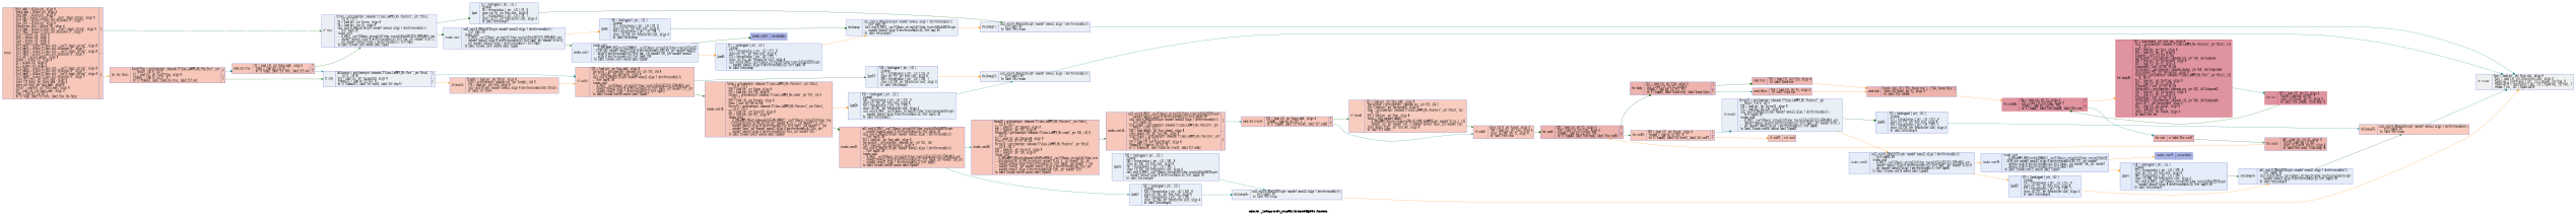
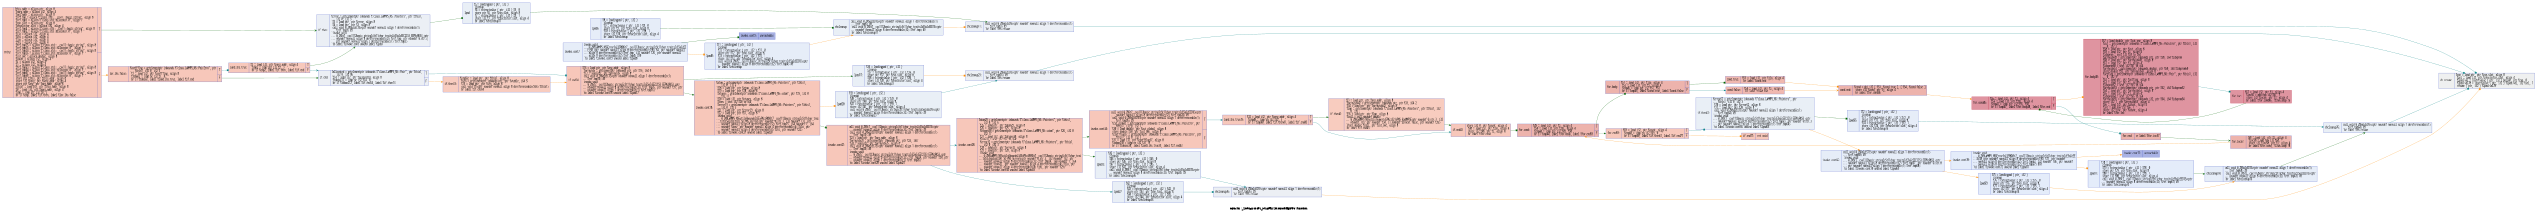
  digraph {
    label="CFG for '_ZN9LAMMPS_NS8PairZero5coeffEiPPc' function"
    rankdir=LR
    node [color="#3d50c3ff" fillcolor="#ec7f6370" fontname=Courier shape=record style=filled]
    edge [arrowhead=box color=darkgreen]
    n1 [label="{entry:\l|  %this.addr = alloca ptr, align 8\l  %narg.addr = alloca i32, align 4\l  %arg.addr = alloca ptr, align 8\l  %ref.tmp = alloca %\"class.std::__cxx11::basic_string\", align 8\l  %ref.tmp3 = alloca %\"class.std::allocator.0\", align 1\l  %exn.slot = alloca ptr, align 8\l  %ehselector.slot = alloca i32, align 4\l  %ref.tmp4 = alloca %\"class.std::__cxx11::basic_string\", align 8\l  %ref.tmp5 = alloca %\"class.std::allocator.0\", align 1\l  %ilo = alloca i32, align 4\l  %ihi = alloca i32, align 4\l  %jlo = alloca i32, align 4\l  %jhi = alloca i32, align 4\l  %ref.tmp15 = alloca %\"class.std::__cxx11::basic_string\", align 8\l  %ref.tmp16 = alloca %\"class.std::allocator.0\", align 1\l  %ref.tmp24 = alloca %\"class.std::__cxx11::basic_string\", align 8\l  %ref.tmp26 = alloca %\"class.std::allocator.0\", align 1\l  %cut_one = alloca double, align 8\l  %count = alloca i32, align 4\l  %i = alloca i32, align 4\l  %j = alloca i32, align 4\l  %ref.tmp63 = alloca %\"class.std::__cxx11::basic_string\", align 8\l  %ref.tmp64 = alloca %\"class.std::allocator.0\", align 1\l  %ref.tmp67 = alloca %\"class.std::__cxx11::basic_string\", align 8\l  %ref.tmp68 = alloca %\"class.std::allocator.0\", align 1\l  store ptr %this, ptr %this.addr, align 8\l  store i32 %narg, ptr %narg.addr, align 4\l  store ptr %arg, ptr %arg.addr, align 8\l  %this1 = load ptr, ptr %this.addr, align 8\l  %0 = load i32, ptr %narg.addr, align 4\l  %cmp = icmp slt i32 %0, 2\l  br i1 %cmp, label %if.then, label %lor.lhs.false\l|{<s0>T|<s1>F}}"]
    n2 [fillcolor="#d1dae970" label="{if.then:\l|  %error = getelementptr inbounds %\"class.LAMMPS_NS::Pointers\", ptr %this1,\l... i32 0, i32 3\l  %3 = load ptr, ptr %error, align 8\l  %4 = load ptr, ptr %3, align 8\l  call void @_ZNSaIcEC1Ev(ptr noundef nonnull align 1 dereferenceable(1)\l... %ref.tmp3) #9\l  invoke void\l... @_ZNSt7__cxx1112basic_stringIcSt11char_traitsIcESaIcEEC2IS3_EEPKcRKS3_(ptr\l... noundef nonnull align 8 dereferenceable(32) %ref.tmp, ptr noundef @.str.3,\l... ptr noundef nonnull align 1 dereferenceable(1) %ref.tmp3)\l          to label %invoke.cont unwind label %lpad\l}"]
    n3 [label="{lor.lhs.false:\l|  %coeffflag = getelementptr inbounds %\"class.LAMMPS_NS::PairZero\", ptr\l... %this1, i32 0, i32 3\l  %1 = load i32, ptr %coeffflag, align 8\l  %tobool = icmp ne i32 %1, 0\l  br i1 %tobool, label %land.lhs.true, label %if.end\l|{<s0>T|<s1>F}}"]
-   n4 [fillcolor="#cedaeb70" label="{invoke.cont:\l|  call void @_ZNSaIcEC1Ev(ptr noundef nonnull align 1 dereferenceable(1)\l... %ref.tmp5) #9\l  invoke void\l... @_ZNSt7__cxx1112basic_stringIcSt11char_traitsIcESaIcEEC2IS3_EEPKcRKS3_(ptr\l... noundef nonnull align 8 dereferenceable(32) %ref.tmp4, ptr noundef @.str.8,\l... ptr noundef nonnull align 1 dereferenceable(1) %ref.tmp5)\l          to label %invoke.cont7 unwind label %lpad6\l}"]
    n5 [fillcolor="#cedaeb70" label="{lpad:\l|  %5 = landingpad \{ ptr, i32 \}\l          cleanup\l  %6 = extractvalue \{ ptr, i32 \} %5, 0\l  store ptr %6, ptr %exn.slot, align 8\l  %7 = extractvalue \{ ptr, i32 \} %5, 1\l  store i32 %7, ptr %ehselector.slot, align 4\l  br label %ehcleanup11\l}"]
    n6 [fillcolor="#ed836670" label="{land.lhs.true:\l|  %2 = load i32, ptr %narg.addr, align 4\l  %cmp2 = icmp sgt i32 %2, 3\l  br i1 %cmp2, label %if.then, label %if.end\l|{<s0>T|<s1>F}}"]
    n7 [fillcolor="#d4dbe670" label="{if.end:\l|  %allocated = getelementptr inbounds %\"class.LAMMPS_NS::Pair\", ptr %this1,\l... i32 0, i32 86\l  %14 = load i32, ptr %allocated, align 8\l  %tobool12 = icmp ne i32 %14, 0\l  br i1 %tobool12, label %if.end14, label %if.then13\l|{<s0>T|<s1>F}}"]
    n8 [fillcolor="#c7d7f070" label="{invoke.cont7:\l|  invoke void\l... @_ZN9LAMMPS_NS5Error3allERKNSt7__cxx1112basic_stringIcSt11char_traitsIcESaIcEE\l...EiS8_(ptr noundef nonnull align 8 dereferenceable(196) %4, ptr noundef nonnull\l... align 8 dereferenceable(32) %ref.tmp, i32 noundef 126, ptr noundef nonnull\l... align 8 dereferenceable(32) %ref.tmp4) #10\l          to label %invoke.cont9 unwind label %lpad8\l}"]
    n9 [fillcolor="#c7d7f070" label="{lpad6:\l|  %8 = landingpad \{ ptr, i32 \}\l          cleanup\l  %9 = extractvalue \{ ptr, i32 \} %8, 0\l  store ptr %9, ptr %exn.slot, align 8\l  %10 = extractvalue \{ ptr, i32 \} %8, 1\l  store i32 %10, ptr %ehselector.slot, align 4\l  br label %ehcleanup\l}"]
    n10 [fillcolor="#d1dae970" label="{ehcleanup11:\l|  call void @_ZNSaIcED1Ev(ptr noundef nonnull align 1 dereferenceable(1)\l... %ref.tmp3) #9\l  br label %eh.resume\l}"]
    n11 [label="{if.end14:\l|  %16 = load ptr, ptr %arg.addr, align 8\l  %arrayidx = getelementptr inbounds ptr, ptr %16, i64 0\l  %17 = load ptr, ptr %arrayidx, align 8\l  call void @_ZNSaIcEC1Ev(ptr noundef nonnull align 1 dereferenceable(1)\l... %ref.tmp16) #9\l  invoke void\l... @_ZNSt7__cxx1112basic_stringIcSt11char_traitsIcESaIcEEC2IS3_EEPKcRKS3_(ptr\l... noundef nonnull align 8 dereferenceable(32) %ref.tmp15, ptr noundef %17, ptr\l... noundef nonnull align 1 dereferenceable(1) %ref.tmp16)\l          to label %invoke.cont18 unwind label %lpad17\l}"]
    n12 [fillcolor="#f08b6e70" label="{if.then13:\l|  %vtable = load ptr, ptr %this1, align 8\l  %vfn = getelementptr inbounds ptr, ptr %vtable, i64 51\l  %15 = load ptr, ptr %vfn, align 8\l  call void %15(ptr noundef nonnull align 8 dereferenceable(936) %this1)\l  br label %if.end14\l}"]
    n13 [label="{invoke.cont18:\l|  %atom = getelementptr inbounds %\"class.LAMMPS_NS::Pointers\", ptr %this1,\l... i32 0, i32 6\l  %18 = load ptr, ptr %atom, align 8\l  %19 = load ptr, ptr %18, align 8\l  %ntypes = getelementptr inbounds %\"class.LAMMPS_NS::Atom\", ptr %19, i32 0,\l... i32 17\l  %20 = load i32, ptr %ntypes, align 8\l  %conv = sext i32 %20 to i64\l  %error19 = getelementptr inbounds %\"class.LAMMPS_NS::Pointers\", ptr %this1,\l... i32 0, i32 3\l  %21 = load ptr, ptr %error19, align 8\l  %22 = load ptr, ptr %51, align 8\l  invoke void\l... @_ZN9LAMMPS_NS5utils6boundsIiEEvPKciRKNSt7__cxx1112basic_stringIcSt11char_trai\l...tsIcESaIcEEEllRT_SD_PNS_5ErrorE(ptr noundef @.str.3, i32 noundef 131, ptr\l... noundef nonnull align 8 dereferenceable(32) %ref.tmp15, i64 noundef 1, i64\l... noundef %conv, ptr noundef nonnull align 4 dereferenceable(4) %ilo, ptr\l... noundef nonnull align 4 dereferenceable(4) %ihi, ptr noundef %22)\l          to label %invoke.cont21 unwind label %lpad20\l}"]
    n14 [fillcolor="#cedaeb70" label="{lpad17:\l|  %36 = landingpad \{ ptr, i32 \}\l          cleanup\l  %37 = extractvalue \{ ptr, i32 \} %36, 0\l  store ptr %37, ptr %exn.slot, align 8\l  %38 = extractvalue \{ ptr, i32 \} %36, 1\l  store i32 %38, ptr %ehselector.slot, align 4\l  br label %ehcleanup23\l}"]
    n15 [fillcolor="#3d50c370" label="{invoke.cont9:\l|  unreachable\l}"]
    n16 [fillcolor="#c7d7f070" label="{lpad8:\l|  %11 = landingpad \{ ptr, i32 \}\l          cleanup\l  %12 = extractvalue \{ ptr, i32 \} %11, 0\l  store ptr %12, ptr %exn.slot, align 8\l  %13 = extractvalue \{ ptr, i32 \} %11, 1\l  store i32 %13, ptr %ehselector.slot, align 4\l  call void @_ZNSt7__cxx1112basic_stringIcSt11char_traitsIcESaIcEED1Ev(ptr\l... noundef nonnull align 8 dereferenceable(32) %ref.tmp4) #9\l  br label %ehcleanup\l}"]
    n17 [fillcolor="#cedaeb70" label="{ehcleanup:\l|  call void @_ZNSaIcED1Ev(ptr noundef nonnull align 1 dereferenceable(1)\l... %ref.tmp5) #9\l  call void @_ZNSt7__cxx1112basic_stringIcSt11char_traitsIcESaIcEED1Ev(ptr\l... noundef nonnull align 8 dereferenceable(32) %ref.tmp) #9\l  br label %ehcleanup11\l}"]
    n18 [fillcolor="#dbdcde70" label="{eh.resume:\l|  %exn = load ptr, ptr %exn.slot, align 8\l  %sel = load i32, ptr %ehselector.slot, align 4\l  %lpad.val = insertvalue \{ ptr, i32 \} poison, ptr %exn, 0\l  %lpad.val78 = insertvalue \{ ptr, i32 \} %lpad.val, i32 %sel, 1\l  resume \{ ptr, i32 \} %lpad.val78\l}"]
    n19 [label="{invoke.cont21:\l|  call void @_ZNSt7__cxx1112basic_stringIcSt11char_traitsIcESaIcEED1Ev(ptr\l... noundef nonnull align 8 dereferenceable(32) %ref.tmp15) #9\l  call void @_ZNSaIcED1Ev(ptr noundef nonnull align 1 dereferenceable(1)\l... %ref.tmp16) #9\l  %23 = load ptr, ptr %arg.addr, align 8\l  %arrayidx25 = getelementptr inbounds ptr, ptr %23, i64 1\l  %24 = load ptr, ptr %arrayidx25, align 8\l  call void @_ZNSaIcEC1Ev(ptr noundef nonnull align 1 dereferenceable(1)\l... %ref.tmp26) #9\l  invoke void\l... @_ZNSt7__cxx1112basic_stringIcSt11char_traitsIcESaIcEEC2IS3_EEPKcRKS3_(ptr\l... noundef nonnull align 8 dereferenceable(32) %ref.tmp24, ptr noundef %24, ptr\l... noundef nonnull align 1 dereferenceable(1) %ref.tmp26)\l          to label %invoke.cont28 unwind label %lpad27\l}"]
    n20 [fillcolor="#cedaeb70" label="{lpad20:\l|  %39 = landingpad \{ ptr, i32 \}\l          cleanup\l  %40 = extractvalue \{ ptr, i32 \} %39, 0\l  store ptr %40, ptr %exn.slot, align 8\l  %41 = extractvalue \{ ptr, i32 \} %39, 1\l  store i32 %41, ptr %ehselector.slot, align 4\l  call void @_ZNSt7__cxx1112basic_stringIcSt11char_traitsIcESaIcEED1Ev(ptr\l... noundef nonnull align 8 dereferenceable(32) %ref.tmp15) #9\l  br label %ehcleanup23\l}"]
    n21 [fillcolor="#d4dbe670" label="{ehcleanup23:\l|  call void @_ZNSaIcED1Ev(ptr noundef nonnull align 1 dereferenceable(1)\l... %ref.tmp16) #9\l  br label %eh.resume\l}"]
    n22 [label="{invoke.cont28:\l|  %atom29 = getelementptr inbounds %\"class.LAMMPS_NS::Pointers\", ptr %this1,\l... i32 0, i32 6\l  %25 = load ptr, ptr %atom29, align 8\l  %26 = load ptr, ptr %25, align 8\l  %ntypes30 = getelementptr inbounds %\"class.LAMMPS_NS::Atom\", ptr %26, i32 0,\l... i32 17\l  %27 = load i32, ptr %ntypes30, align 8\l  %conv31 = sext i32 %27 to i64\l  %error32 = getelementptr inbounds %\"class.LAMMPS_NS::Pointers\", ptr %this1,\l... i32 0, i32 3\l  %28 = load ptr, ptr %error32, align 8\l  %29 = load ptr, ptr %28, align 8\l  invoke void\l... @_ZN9LAMMPS_NS5utils6boundsIiEEvPKciRKNSt7__cxx1112basic_stringIcSt11char_trai\l...tsIcESaIcEEEllRT_SD_PNS_5ErrorE(ptr noundef @.str.3, i32 noundef 132, ptr\l... noundef nonnull align 8 dereferenceable(32) %ref.tmp24, i64 noundef 1, i64\l... noundef %conv31, ptr noundef nonnull align 4 dereferenceable(4) %jlo, ptr\l... noundef nonnull align 4 dereferenceable(4) %jhi, ptr noundef %29)\l          to label %invoke.cont34 unwind label %lpad33\l}"]
    n23 [fillcolor="#cedaeb70" label="{lpad27:\l|  %42 = landingpad \{ ptr, i32 \}\l          cleanup\l  %43 = extractvalue \{ ptr, i32 \} %42, 0\l  store ptr %43, ptr %exn.slot, align 8\l  %44 = extractvalue \{ ptr, i32 \} %42, 1\l  store i32 %44, ptr %ehselector.slot, align 4\l  br label %ehcleanup36\l}"]
    n24 [label="{invoke.cont34:\l|  call void @_ZNSt7__cxx1112basic_stringIcSt11char_traitsIcESaIcEED1Ev(ptr\l... noundef nonnull align 8 dereferenceable(32) %ref.tmp24) #9\l  call void @_ZNSaIcED1Ev(ptr noundef nonnull align 1 dereferenceable(1)\l... %ref.tmp26) #9\l  %cut_global = getelementptr inbounds %\"class.LAMMPS_NS::PairZero\", ptr\l... %this1, i32 0, i32 1\l  %30 = load double, ptr %cut_global, align 8\l  store double %30, ptr %cut_one, align 8\l  %coeffflag37 = getelementptr inbounds %\"class.LAMMPS_NS::PairZero\", ptr\l... %this1, i32 0, i32 3\l  %31 = load i32, ptr %coeffflag37, align 8\l  %tobool38 = icmp ne i32 %31, 0\l  br i1 %tobool38, label %land.lhs.true39, label %if.end43\l|{<s0>T|<s1>F}}"]
    n25 [fillcolor="#cedaeb70" label="{lpad33:\l|  %45 = landingpad \{ ptr, i32 \}\l          cleanup\l  %46 = extractvalue \{ ptr, i32 \} %45, 0\l  store ptr %46, ptr %exn.slot, align 8\l  %47 = extractvalue \{ ptr, i32 \} %45, 1\l  store i32 %47, ptr %ehselector.slot, align 4\l  call void @_ZNSt7__cxx1112basic_stringIcSt11char_traitsIcESaIcEED1Ev(ptr\l... noundef nonnull align 8 dereferenceable(32) %ref.tmp24) #9\l  br label %ehcleanup36\l}"]
    n26 [fillcolor="#d4dbe670" label="{ehcleanup36:\l|  call void @_ZNSaIcED1Ev(ptr noundef nonnull align 1 dereferenceable(1)\l... %ref.tmp26) #9\l  br label %eh.resume\l}"]
    n27 [fillcolor="#ed836670" label="{land.lhs.true39:\l|  %32 = load i32, ptr %narg.addr, align 4\l  %cmp40 = icmp eq i32 %32, 3\l  br i1 %cmp40, label %if.then41, label %if.end43\l|{<s0>T|<s1>F}}"]
    n28 [label="{if.end43:\l|  store i32 0, ptr %count, align 4\l  %48 = load i32, ptr %ilo, align 4\l  store i32 %48, ptr %i, align 4\l  br label %for.cond\l}"]
    n29 [fillcolor="#f08b6e70" label="{if.then41:\l|  %33 = load ptr, ptr %arg.addr, align 8\l  %arrayidx42 = getelementptr inbounds ptr, ptr %33, i64 2\l  %34 = load ptr, ptr %arrayidx42, align 8\l  %lmp = getelementptr inbounds %\"class.LAMMPS_NS::Pointers\", ptr %this1, i32\l... 0, i32 1\l  %35 = load ptr, ptr %lmp, align 8\l  %call = call noundef double\l... @_ZN9LAMMPS_NS5utils7numericEPKciS2_bPNS_6LAMMPSE(ptr noundef @.str.3, i32\l... noundef 135, ptr noundef %34, i1 noundef zeroext false, ptr noundef %35)\l  store double %call, ptr %cut_one, align 8\l  br label %if.end43\l}"]
    n30 [fillcolor="#d6524470" label="{for.cond:\l|  %49 = load i32, ptr %i, align 4\l  %50 = load i32, ptr %ihi, align 4\l  %cmp44 = icmp sle i32 %49, %50\l  br i1 %cmp44, label %for.body, label %for.end59\l|{<s0>T|<s1>F}}"]
    n31 [fillcolor="#d6524470" label="{for.body:\l|  %51 = load i32, ptr %jlo, align 4\l  %52 = load i32, ptr %i, align 4\l  %cmp45 = icmp sgt i32 %51, %52\l  br i1 %cmp45, label %cond.true, label %cond.false\l|{<s0>T|<s1>F}}"]
    n32 [label="{for.end59:\l|  %69 = load i32, ptr %count, align 4\l  %cmp60 = icmp eq i32 %69, 0\l  br i1 %cmp60, label %if.then61, label %if.end77\l|{<s0>T|<s1>F}}"]
    n33 [fillcolor="#dc5d4a70" label="{cond.true:\l|  %53 = load i32, ptr %jlo, align 4\l  br label %cond.end\l}"]
    n34 [fillcolor="#dc5d4a70" label="{cond.false:\l|  %54 = load i32, ptr %i, align 4\l  br label %cond.end\l}"]
    n35 [fillcolor="#cedaeb70" label="{if.then61:\l|  %error62 = getelementptr inbounds %\"class.LAMMPS_NS::Pointers\", ptr\l... %this1, i32 0, i32 3\l  %70 = load ptr, ptr %error62, align 8\l  %71 = load ptr, ptr %70, align 8\l  call void @_ZNSaIcEC1Ev(ptr noundef nonnull align 1 dereferenceable(1)\l... %ref.tmp64) #9\l  invoke void\l... @_ZNSt7__cxx1112basic_stringIcSt11char_traitsIcESaIcEEC2IS3_EEPKcRKS3_(ptr\l... noundef nonnull align 8 dereferenceable(32) %ref.tmp63, ptr noundef @.str.3,\l... ptr noundef nonnull align 1 dereferenceable(1) %ref.tmp64)\l          to label %invoke.cont66 unwind label %lpad65\l}"]
    n36 [label="{if.end77:\l|  ret void\l}"]
    n37 [fillcolor="#d6524470" label="{cond.end:\l|  %cond = phi i32 [ %53, %cond.true ], [ %54, %cond.false ]\l  store i32 %cond, ptr %j, align 4\l  br label %for.cond46\l}"]
    n38 [fillcolor="#c7d7f070" label="{invoke.cont66:\l|  call void @_ZNSaIcEC1Ev(ptr noundef nonnull align 1 dereferenceable(1)\l... %ref.tmp68) #9\l  invoke void\l... @_ZNSt7__cxx1112basic_stringIcSt11char_traitsIcESaIcEEC2IS3_EEPKcRKS3_(ptr\l... noundef nonnull align 8 dereferenceable(32) %ref.tmp67, ptr noundef @.str.8,\l... ptr noundef nonnull align 1 dereferenceable(1) %ref.tmp68)\l          to label %invoke.cont70 unwind label %lpad69\l}"]
    n39 [fillcolor="#c7d7f070" label="{lpad65:\l|  %72 = landingpad \{ ptr, i32 \}\l          cleanup\l  %73 = extractvalue \{ ptr, i32 \} %72, 0\l  store ptr %73, ptr %exn.slot, align 8\l  %74 = extractvalue \{ ptr, i32 \} %72, 1\l  store i32 %74, ptr %ehselector.slot, align 4\l  br label %ehcleanup76\l}"]
    n40 [color="#b70d28ff" fillcolor="#b70d2870" label="{for.cond46:\l|  %55 = load i32, ptr %j, align 4\l  %56 = load i32, ptr %jhi, align 4\l  %cmp47 = icmp sle i32 %55, %56\l  br i1 %cmp47, label %for.body48, label %for.end\l|{<s0>T|<s1>F}}"]
    n41 [color="#b70d28ff" fillcolor="#b70d2870" label="{for.body48:\l|  %57 = load double, ptr %cut_one, align 8\l  %cut = getelementptr inbounds %\"class.LAMMPS_NS::PairZero\", ptr %this1, i32\l... 0, i32 2\l  %58 = load ptr, ptr %cut, align 8\l  %59 = load i32, ptr %i, align 4\l  %idxprom = sext i32 %59 to i64\l  %arrayidx49 = getelementptr inbounds ptr, ptr %58, i64 %idxprom\l  %60 = load ptr, ptr %arrayidx49, align 8\l  %61 = load i32, ptr %j, align 4\l  %idxprom50 = sext i32 %61 to i64\l  %arrayidx51 = getelementptr inbounds double, ptr %60, i64 %idxprom50\l  store double %57, ptr %arrayidx51, align 8\l  %setflag = getelementptr inbounds %\"class.LAMMPS_NS::Pair\", ptr %this1, i32\l... 0, i32 9\l  %62 = load ptr, ptr %setflag, align 8\l  %63 = load i32, ptr %i, align 4\l  %idxprom52 = sext i32 %63 to i64\l  %arrayidx53 = getelementptr inbounds ptr, ptr %62, i64 %idxprom52\l  %64 = load ptr, ptr %arrayidx53, align 8\l  %65 = load i32, ptr %j, align 4\l  %idxprom54 = sext i32 %65 to i64\l  %arrayidx55 = getelementptr inbounds i32, ptr %64, i64 %idxprom54\l  store i32 1, ptr %arrayidx55, align 4\l  %66 = load i32, ptr %count, align 4\l  %inc = add nsw i32 %66, 1\l  store i32 %inc, ptr %count, align 4\l  br label %for.inc\l}"]
    n42 [fillcolor="#d6524470" label="{for.end:\l|  br label %for.inc57\l}"]
    n43 [color="#b70d28ff" fillcolor="#b70d2870" label="{for.inc:\l|  %67 = load i32, ptr %j, align 4\l  %inc56 = add nsw i32 %67, 1\l  store i32 %inc56, ptr %j, align 4\l  br label %for.cond46, !llvm.loop !6\l}"]
    n44 [fillcolor="#d6524470" label="{for.inc57:\l|  %68 = load i32, ptr %i, align 4\l  %inc58 = add nsw i32 %68, 1\l  store i32 %inc58, ptr %i, align 4\l  br label %for.cond, !llvm.loop !8\l}"]
    n45 [fillcolor="#c1d4f470" label="{invoke.cont70:\l|  invoke void\l... @_ZN9LAMMPS_NS5Error3allERKNSt7__cxx1112basic_stringIcSt11char_traitsIcESaIcEE\l...EiS8_(ptr noundef nonnull align 8 dereferenceable(196) %71, ptr noundef\l... nonnull align 8 dereferenceable(32) %ref.tmp63, i32 noundef 146, ptr noundef\l... nonnull align 8 dereferenceable(32) %ref.tmp67) #10\l          to label %invoke.cont72 unwind label %lpad71\l}"]
    n46 [fillcolor="#c1d4f470" label="{lpad69:\l|  %75 = landingpad \{ ptr, i32 \}\l          cleanup\l  %76 = extractvalue \{ ptr, i32 \} %75, 0\l  store ptr %76, ptr %exn.slot, align 8\l  %77 = extractvalue \{ ptr, i32 \} %75, 1\l  store i32 %77, ptr %ehselector.slot, align 4\l  br label %ehcleanup74\l}"]
-   n47 [fillcolor="#f08b6e70" label="{ehcleanup76:\l|  call void @_ZNSaIcED1Ev(ptr noundef nonnull align 1 dereferenceable(1)\l... %ref.tmp64) #9\l  br label %eh.resume\l}"]
+   n47 [fillcolor="#cedaeb70" label="{ehcleanup76:\l|  call void @_ZNSaIcED1Ev(ptr noundef nonnull align 1 dereferenceable(1)\l... %ref.tmp64) #9\l  br label %eh.resume\l}"]
    n48 [fillcolor="#3d50c370" label="{invoke.cont72:\l|  unreachable\l}"]
    n49 [fillcolor="#c1d4f470" label="{lpad71:\l|  %78 = landingpad \{ ptr, i32 \}\l          cleanup\l  %79 = extractvalue \{ ptr, i32 \} %78, 0\l  store ptr %79, ptr %exn.slot, align 8\l  %80 = extractvalue \{ ptr, i32 \} %78, 1\l  store i32 %80, ptr %ehselector.slot, align 4\l  call void @_ZNSt7__cxx1112basic_stringIcSt11char_traitsIcESaIcEED1Ev(ptr\l... noundef nonnull align 8 dereferenceable(32) %ref.tmp67) #9\l  br label %ehcleanup74\l}"]
    n50 [fillcolor="#c7d7f070" label="{ehcleanup74:\l|  call void @_ZNSaIcED1Ev(ptr noundef nonnull align 1 dereferenceable(1)\l... %ref.tmp68) #9\l  call void @_ZNSt7__cxx1112basic_stringIcSt11char_traitsIcESaIcEED1Ev(ptr\l... noundef nonnull align 8 dereferenceable(32) %ref.tmp63) #9\l  br label %ehcleanup76\l}"]
    n1 -> n2 [arrowhead=vee tailport=s0]
    n1 -> n3 [arrowhead=vee color=darkorange tailport=s1]
-   n2 -> n4
    n2 -> n5
    n3 -> n6 [color=teal tailport=s0]
    n3 -> n7 [arrowhead=vee tailport=s1]
-   n4 -> n8 [arrowhead=vee]
-   n4 -> n9 [color=darkorange]
    n5 -> n10 [arrowhead=vee]
    n6 -> n2 [arrowhead=vee tailport=s0]
    n6 -> n7 [arrowhead=vee color=teal tailport=s1]
    n7 -> n11 [color=teal tailport=s0]
    n7 -> n12 [arrowhead=vee color=darkorange tailport=s1]
    n8 -> n15
    n8 -> n16 [color=darkorange]
    n9 -> n17
    n10 -> n18 [color=teal]
    n11 -> n13 [arrowhead=normal]
    n11 -> n14 [arrowhead=normal]
    n12 -> n11 [arrowhead=normal color=darkorange]
    n13 -> n19
    n13 -> n20 [color=darkorange]
    n14 -> n21 [color=darkorange]
    n16 -> n17 [arrowhead=normal color=darkorange]
    n17 -> n10 [color=darkorange]
    n19 -> n22 [arrowhead=vee color=teal]
    n19 -> n23 [arrowhead=normal color=teal]
    n20 -> n21 [arrowhead=vee color=teal]
    n21 -> n18 [color=teal]
    n22 -> n24 [arrowhead=vee]
+   n22 -> n25 [arrowhead=normal]
    n23 -> n26 [color=teal]
    n24 -> n27 [arrowhead=vee color=teal tailport=s0]
    n25 -> n26 [arrowhead=vee color=teal]
    n26 -> n18 [color=darkorange]
    n27 -> n28 [arrowhead=vee color=teal tailport=s1]
    n27 -> n29 [arrowhead=normal tailport=s0]
    n28 -> n30
    n29 -> n28 [arrowhead=vee]
    n30 -> n31 [tailport=s0]
    n30 -> n32 [arrowhead=normal tailport=s1]
    n31 -> n33 [tailport=s0]
    n31 -> n34 [arrowhead=normal color=teal tailport=s1]
    n32 -> n35 [color=teal tailport=s0]
    n32 -> n36 [color=darkorange tailport=s1]
    n33 -> n37 [color=darkorange]
    n34 -> n37 [arrowhead=vee color=darkorange]
    n35 -> n38 [arrowhead=normal color=darkorange]
    n35 -> n39
    n37 -> n40 [arrowhead=normal color=darkorange]
    n38 -> n45 [arrowhead=vee color=darkorange]
    n38 -> n46 [arrowhead=normal color=darkorange]
    n39 -> n47 [arrowhead=vee color=teal]
    n40 -> n41 [color=darkorange tailport=s0]
    n40 -> n42 [color=teal tailport=s1]
    n41 -> n43 [color=teal]
    n42 -> n44 [arrowhead=vee]
    n43 -> n40
    n44 -> n30 [arrowhead=normal color=darkorange]
    n45 -> n48 [arrowhead=normal color=darkorange]
    n45 -> n49 [color=darkorange]
    n46 -> n50 [arrowhead=normal color=darkorange]
    n47 -> n18 [color=teal]
    n49 -> n50 [arrowhead=vee]
    n50 -> n47 [arrowhead=vee]
  }
